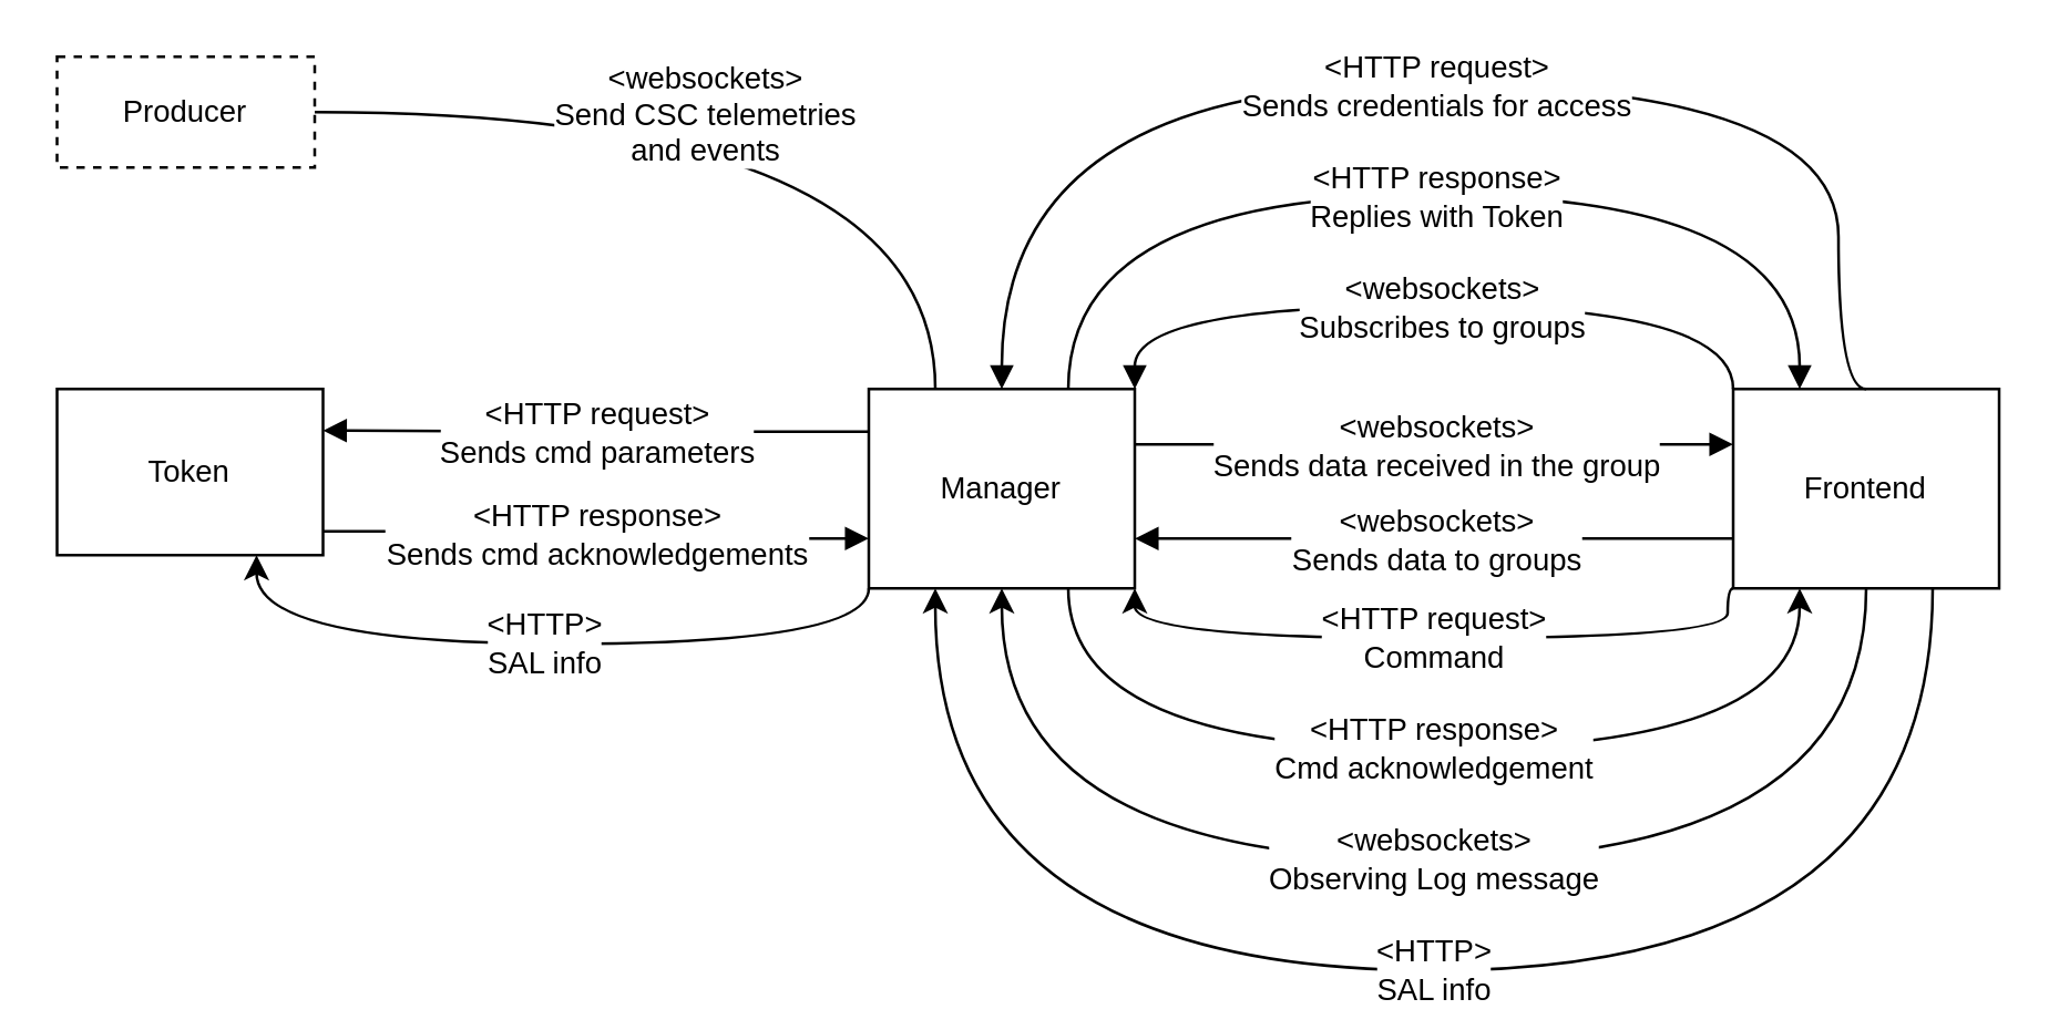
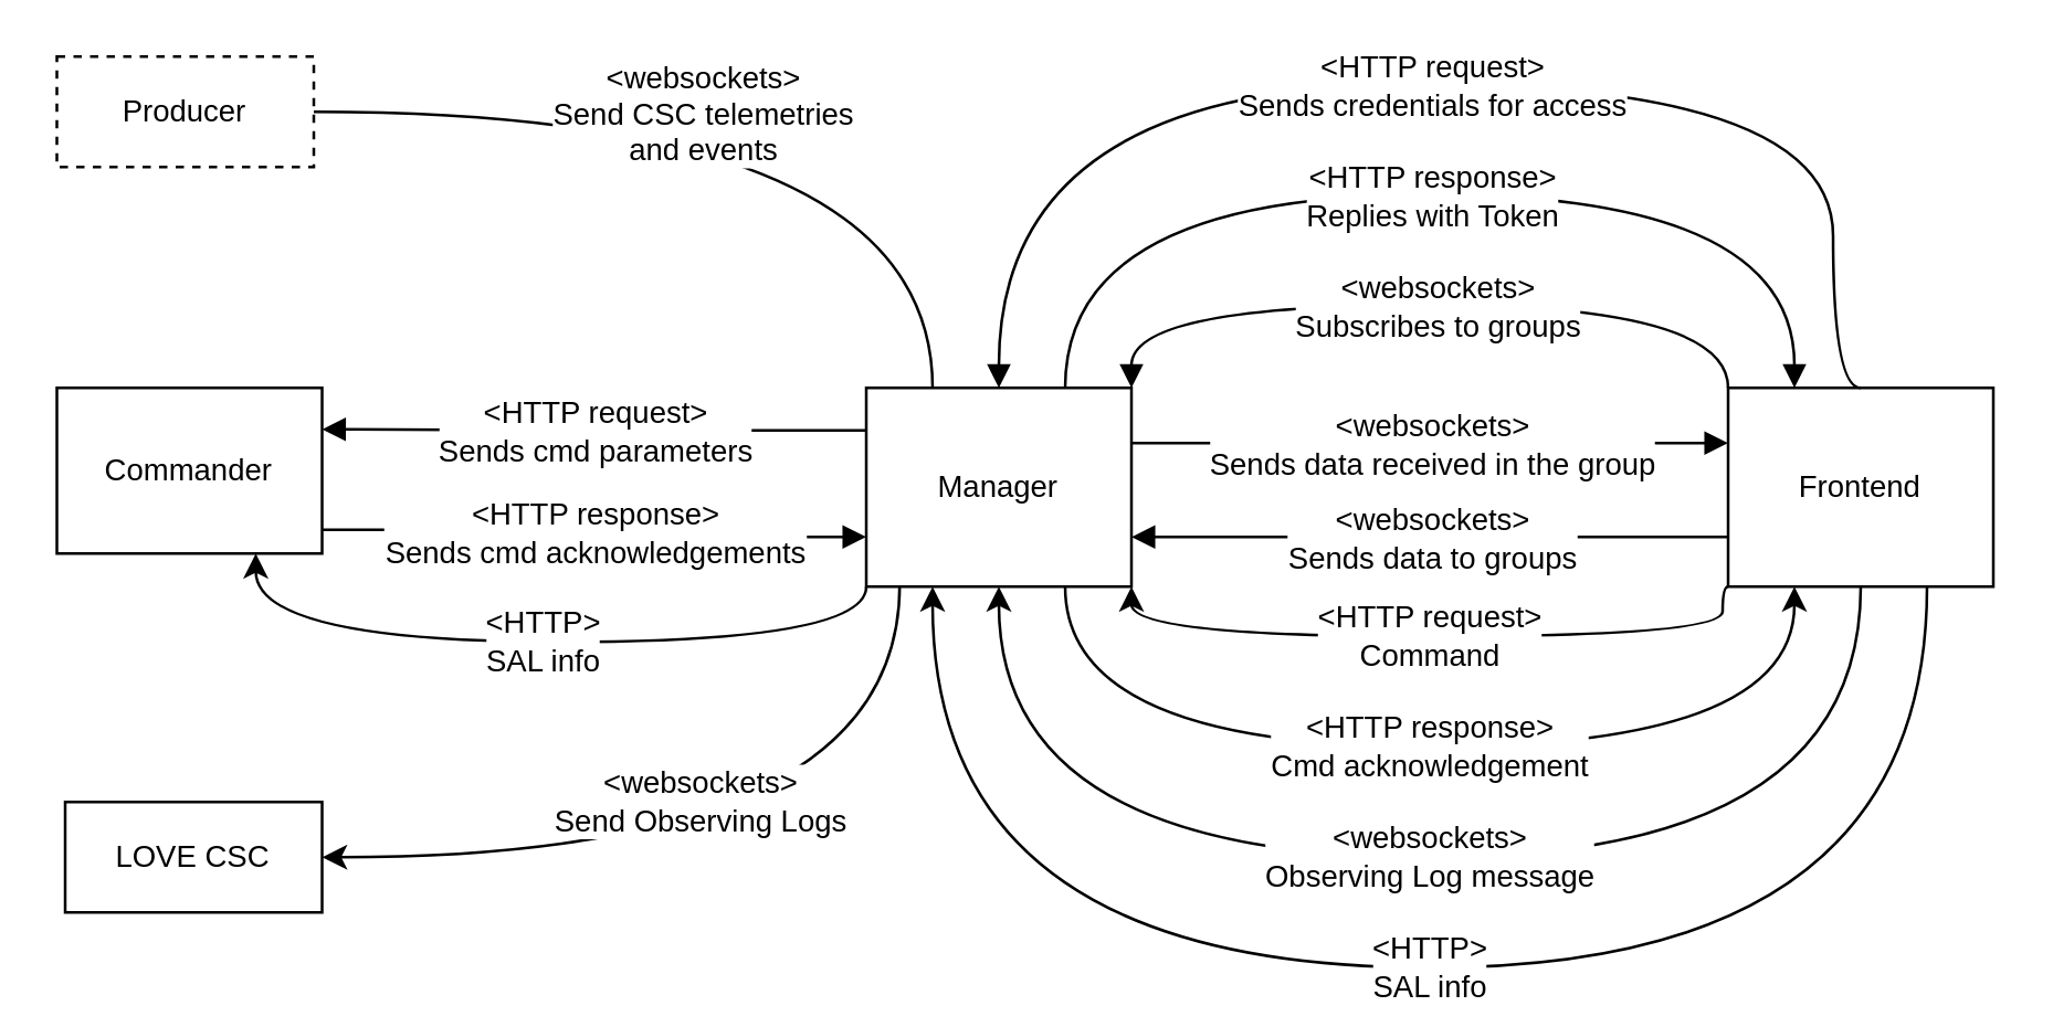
  <mxCell id="0" />
  <mxCell id="1" parent="0" />
+ <mxCell id="2" value="&amp;lt;websockets&amp;gt;&lt;br&gt;Send Observing Logs" style="edgeStyle=orthogonalEdgeStyle;curved=1;rounded=0;orthogonalLoop=1;jettySize=auto;html=1;exitX=0.126;exitY=0.99;exitDx=0;exitDy=0;entryX=1;entryY=0.5;entryDx=0;entryDy=0;exitPerimeter=0;" parent="1" source="5" target="28" edge="1"><mxGeometry x="0.11" y="-20" relative="1" as="geometry"><mxPoint as="offset" /></mxGeometry></mxCell>
  <mxCell id="3" value="&amp;lt;HTTP response&amp;gt;&lt;br&gt;Cmd acknowledgement" style="edgeStyle=orthogonalEdgeStyle;curved=1;rounded=0;orthogonalLoop=1;jettySize=auto;html=1;exitX=0.75;exitY=1;exitDx=0;exitDy=0;entryX=0.25;entryY=1;entryDx=0;entryDy=0;" edge="1" parent="1" source="5" target="10"><mxGeometry relative="1" as="geometry"><Array as="points"><mxPoint x="385" y="270" /><mxPoint x="649" y="270" /></Array></mxGeometry></mxCell>
  <mxCell id="4" value="&amp;lt;HTTP&amp;gt;&lt;br&gt;SAL info" style="edgeStyle=orthogonalEdgeStyle;curved=1;rounded=0;orthogonalLoop=1;jettySize=auto;html=1;exitX=0;exitY=1;exitDx=0;exitDy=0;entryX=0.75;entryY=1;entryDx=0;entryDy=0;" edge="1" parent="1" source="5" target="6"><mxGeometry relative="1" as="geometry" /></mxCell>
  <mxCell id="5" value="Manager" style="html=1;whiteSpace=wrap;;fontSize=11;fontColor=#000000;spacing=3;strokeOpacity=100;" parent="1" vertex="1" zOrder="1"><mxGeometry x="313" y="140" width="96" height="72" as="geometry" /></mxCell>
- <mxCell id="6" value="Token" style="html=1;whiteSpace=wrap;;fontSize=11;fontColor=#000000;spacing=3;strokeOpacity=100;" parent="1" vertex="1" zOrder="2"><mxGeometry x="20" y="140" width="96" height="60" as="geometry" /></mxCell>
+ <mxCell id="6" value="Commander" style="html=1;whiteSpace=wrap;;fontSize=11;fontColor=#000000;spacing=3;strokeOpacity=100;" parent="1" vertex="1" zOrder="2"><mxGeometry x="20" y="140" width="96" height="60" as="geometry" /></mxCell>
  <mxCell id="7" value="&amp;lt;HTTP request&amp;gt;&lt;br&gt;Command" style="edgeStyle=orthogonalEdgeStyle;rounded=0;orthogonalLoop=1;jettySize=auto;html=1;exitX=0;exitY=1;exitDx=0;exitDy=0;entryX=1;entryY=1;entryDx=0;entryDy=0;curved=1;" edge="1" parent="1" source="10" target="5"><mxGeometry relative="1" as="geometry"><Array as="points"><mxPoint x="623" y="212" /><mxPoint x="623" y="230" /><mxPoint x="409" y="230" /></Array></mxGeometry></mxCell>
  <mxCell id="8" value="&amp;lt;websockets&amp;gt;&lt;br&gt;Observing Log message" style="edgeStyle=orthogonalEdgeStyle;curved=1;rounded=0;orthogonalLoop=1;jettySize=auto;html=1;exitX=0.5;exitY=1;exitDx=0;exitDy=0;entryX=0.5;entryY=1;entryDx=0;entryDy=0;" edge="1" parent="1" source="10" target="5"><mxGeometry relative="1" as="geometry"><Array as="points"><mxPoint x="673" y="310" /><mxPoint x="361" y="310" /></Array></mxGeometry></mxCell>
  <mxCell id="9" value="&amp;lt;HTTP&amp;gt;&lt;br&gt;SAL info" style="edgeStyle=orthogonalEdgeStyle;curved=1;rounded=0;orthogonalLoop=1;jettySize=auto;html=1;exitX=0.75;exitY=1;exitDx=0;exitDy=0;entryX=0.25;entryY=1;entryDx=0;entryDy=0;" edge="1" parent="1" source="10" target="5"><mxGeometry relative="1" as="geometry"><Array as="points"><mxPoint x="697" y="350" /><mxPoint x="337" y="350" /></Array></mxGeometry></mxCell>
  <mxCell id="10" value="Frontend" style="html=1;whiteSpace=wrap;;fontSize=11;fontColor=#000000;spacing=3;strokeOpacity=100;" parent="1" vertex="1" zOrder="3"><mxGeometry x="625" y="140" width="96" height="72" as="geometry" /></mxCell>
  <mxCell id="11" value="" style="html=1;jettySize=18;fontSize=11;strokeOpacity=100;rounded=1;arcSize=0;edgeStyle=orthogonalEdgeStyle;curved=1;startArrow=none;;endArrow=block;endFill=1;;exitX=0.5;exitY=0;entryX=0.5;entryY=0;exitDx=0;exitDy=0;entryDx=0;entryDy=0;" parent="1" source="10" target="5" edge="1"><mxGeometry width="100" height="100" relative="1" as="geometry"><Array as="points"><mxPoint x="663" y="140" /><mxPoint x="663" y="30" /><mxPoint x="361" y="30" /></Array></mxGeometry></mxCell>
  <mxCell id="12" value="&amp;lt;HTTP request&amp;gt;&lt;br&gt;Sends credentials for access" style="text;html=1;resizable=0;labelBackgroundColor=#ffffff;align=center;verticalAlign=middle;fontColor=#000000;;fontSize=11;" parent="11" vertex="1"><mxGeometry x="0.125" relative="1" as="geometry"><mxPoint x="33" as="offset" /></mxGeometry></mxCell>
  <mxCell id="13" value="" style="html=1;jettySize=18;fontSize=11;strokeOpacity=100;rounded=1;arcSize=0;edgeStyle=orthogonalEdgeStyle;startArrow=none;;endArrow=block;endFill=1;;exitX=0;exitY=0;entryX=1;entryY=0;exitDx=0;exitDy=0;entryDx=0;entryDy=0;curved=1;" parent="1" source="10" target="5" edge="1"><mxGeometry width="100" height="100" relative="1" as="geometry"><Array as="points"><mxPoint x="625" y="110" /><mxPoint x="409" y="110" /></Array></mxGeometry></mxCell>
  <mxCell id="14" value="&amp;lt;websockets&amp;gt;&lt;br&gt;Subscribes to groups" style="text;html=1;resizable=0;labelBackgroundColor=#ffffff;align=center;verticalAlign=middle;fontColor=#000000;;fontSize=11;" parent="13" vertex="1"><mxGeometry x="0.14" relative="1" as="geometry"><mxPoint x="21" as="offset" /></mxGeometry></mxCell>
  <mxCell id="15" value="" style="html=1;jettySize=18;fontSize=11;strokeOpacity=100;rounded=1;arcSize=0;edgeStyle=orthogonalEdgeStyle;startArrow=none;;endArrow=block;endFill=1;;" parent="1" edge="1"><mxGeometry width="100" height="100" relative="1" as="geometry"><Array as="points"><mxPoint x="513" y="160" /><mxPoint x="513" y="160" /></Array><mxPoint x="409" y="160" as="sourcePoint" /><mxPoint x="625" y="160" as="targetPoint" /></mxGeometry></mxCell>
  <mxCell id="16" value="&amp;lt;websockets&amp;gt;&lt;br&gt;Sends data received in the group" style="text;html=1;resizable=0;labelBackgroundColor=#ffffff;align=center;verticalAlign=middle;fontColor=#000000;;fontSize=11;" parent="15" vertex="1"><mxGeometry relative="1" as="geometry" /></mxCell>
  <mxCell id="17" value="" style="html=1;jettySize=18;fontSize=11;strokeOpacity=100;rounded=1;arcSize=0;edgeStyle=orthogonalEdgeStyle;startArrow=none;;endArrow=block;endFill=1;;exitX=-0.006;exitY=0.21;exitPerimeter=1;" parent="1" source="5" edge="1"><mxGeometry width="100" height="100" relative="1" as="geometry"><Array as="points" /><mxPoint x="116" y="155" as="targetPoint" /></mxGeometry></mxCell>
  <mxCell id="18" value="&amp;lt;HTTP request&amp;gt;&lt;br&gt;Sends cmd parameters" style="text;html=1;resizable=0;labelBackgroundColor=#ffffff;align=center;verticalAlign=middle;fontColor=#000000;;fontSize=11;" parent="17" vertex="1"><mxGeometry relative="1" as="geometry" /></mxCell>
  <mxCell id="19" value="" style="html=1;jettySize=18;fontSize=11;strokeOpacity=100;rounded=1;arcSize=0;edgeStyle=orthogonalEdgeStyle;startArrow=none;;endArrow=block;endFill=1;;exitX=1.006;exitY=0.861;exitPerimeter=1;entryX=0;entryY=0.75;entryDx=0;entryDy=0;" parent="1" source="6" target="5" edge="1"><mxGeometry width="100" height="100" relative="1" as="geometry"><Array as="points" /></mxGeometry></mxCell>
  <mxCell id="20" value="&amp;lt;HTTP response&amp;gt;&lt;br&gt;Sends cmd acknowledgements" style="text;html=1;resizable=0;labelBackgroundColor=#ffffff;align=center;verticalAlign=middle;fontColor=#000000;;fontSize=11;" parent="19" vertex="1"><mxGeometry relative="1" as="geometry" /></mxCell>
  <mxCell id="21" value="" style="html=1;jettySize=18;fontSize=11;strokeOpacity=100;rounded=1;arcSize=0;edgeStyle=orthogonalEdgeStyle;startArrow=none;;endArrow=block;endFill=1;;exitX=0.75;exitY=0;entryX=0.25;entryY=0;curved=1;entryDx=0;entryDy=0;exitDx=0;exitDy=0;" parent="1" source="5" target="10" edge="1"><mxGeometry width="100" height="100" relative="1" as="geometry"><Array as="points"><mxPoint x="385" y="70" /><mxPoint x="649" y="70" /></Array></mxGeometry></mxCell>
  <mxCell id="22" value="&amp;lt;HTTP response&amp;gt;&lt;br&gt;Replies with Token" style="text;html=1;resizable=0;labelBackgroundColor=#ffffff;align=center;verticalAlign=middle;fontColor=#000000;;fontSize=11;" parent="21" vertex="1"><mxGeometry relative="1" as="geometry" /></mxCell>
  <mxCell id="23" value="" style="html=1;jettySize=18;fontSize=11;strokeOpacity=100;rounded=1;arcSize=0;edgeStyle=orthogonalEdgeStyle;curved=1;startArrow=none;;endArrow=block;endFill=1;;exitX=0;exitY=0.75;entryX=1;entryY=0.75;exitDx=0;exitDy=0;entryDx=0;entryDy=0;" parent="1" source="10" target="5" edge="1"><mxGeometry width="100" height="100" relative="1" as="geometry"><Array as="points"><mxPoint x="603" y="194" /><mxPoint x="603" y="194" /></Array></mxGeometry></mxCell>
  <mxCell id="24" value="&amp;lt;websockets&amp;gt;&lt;br&gt;Sends data to groups" style="text;html=1;resizable=0;labelBackgroundColor=#ffffff;align=center;verticalAlign=middle;fontColor=#000000;;fontSize=11;" parent="23" vertex="1"><mxGeometry relative="1" as="geometry" /></mxCell>
  <mxCell id="25" style="edgeStyle=orthogonalEdgeStyle;rounded=0;orthogonalLoop=1;jettySize=auto;html=1;entryX=0.25;entryY=0;entryDx=0;entryDy=0;curved=1;endArrow=none;" parent="1" source="27" target="5" edge="1"><mxGeometry relative="1" as="geometry" /></mxCell>
  <mxCell id="26" value="&amp;lt;websockets&amp;gt;&lt;br&gt;Send CSC telemetries&lt;br&gt;and events" style="edgeLabel;html=1;align=center;verticalAlign=middle;resizable=0;points=[];" parent="25" vertex="1" connectable="0"><mxGeometry x="-0.16" y="10" relative="1" as="geometry"><mxPoint x="4" y="10" as="offset" /></mxGeometry></mxCell>
  <mxCell id="27" value="Producer" style="html=1;whiteSpace=wrap;fontSize=11;fontColor=#000000;spacing=3;strokeOpacity=100;dashed=1;" parent="1" vertex="1" zOrder="2"><mxGeometry x="20" y="20" width="93" height="40" as="geometry" /></mxCell>
+ <mxCell id="28" value="LOVE CSC" style="html=1;whiteSpace=wrap;;fontSize=11;fontColor=#000000;spacing=3;strokeOpacity=100;" parent="1" vertex="1" zOrder="2"><mxGeometry x="23" y="290" width="93" height="40" as="geometry" /></mxCell>
